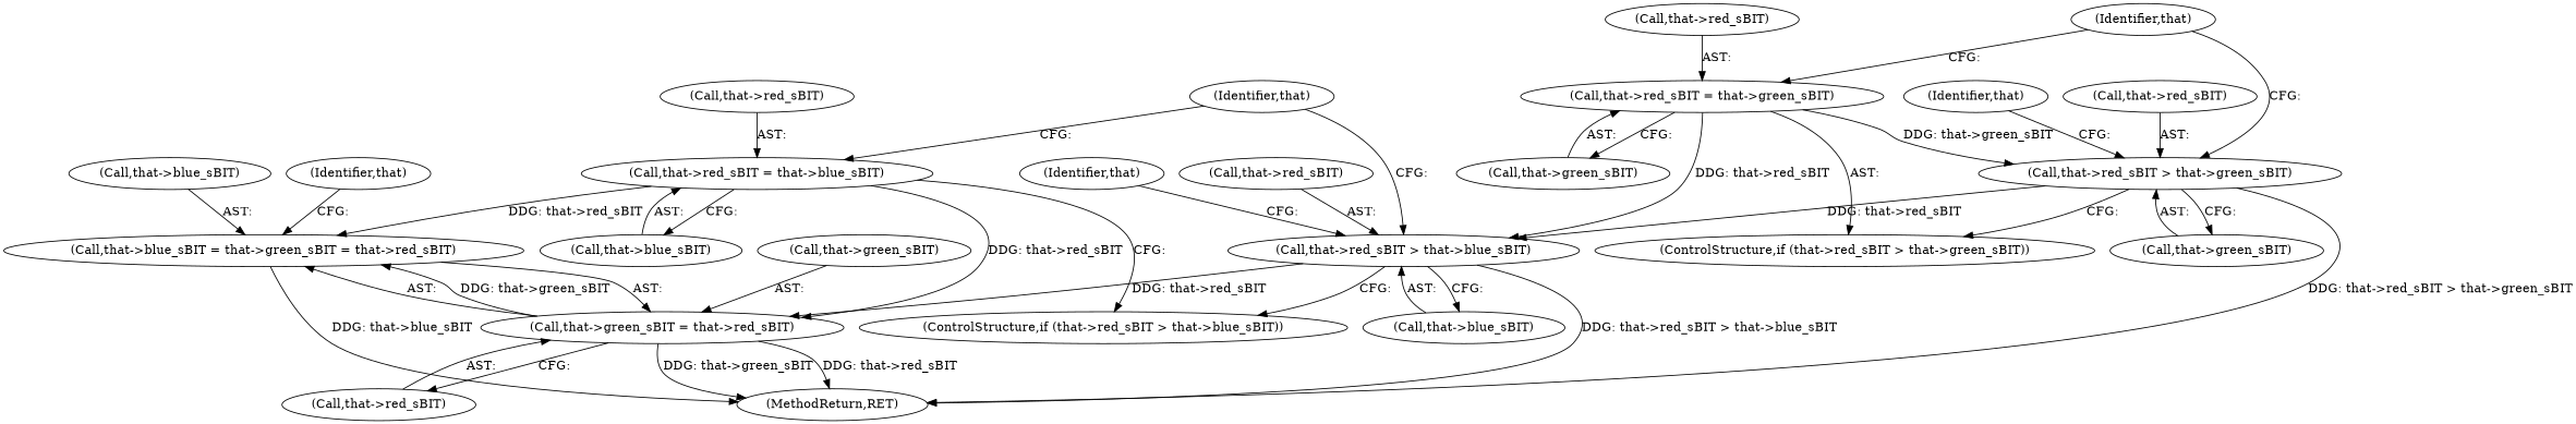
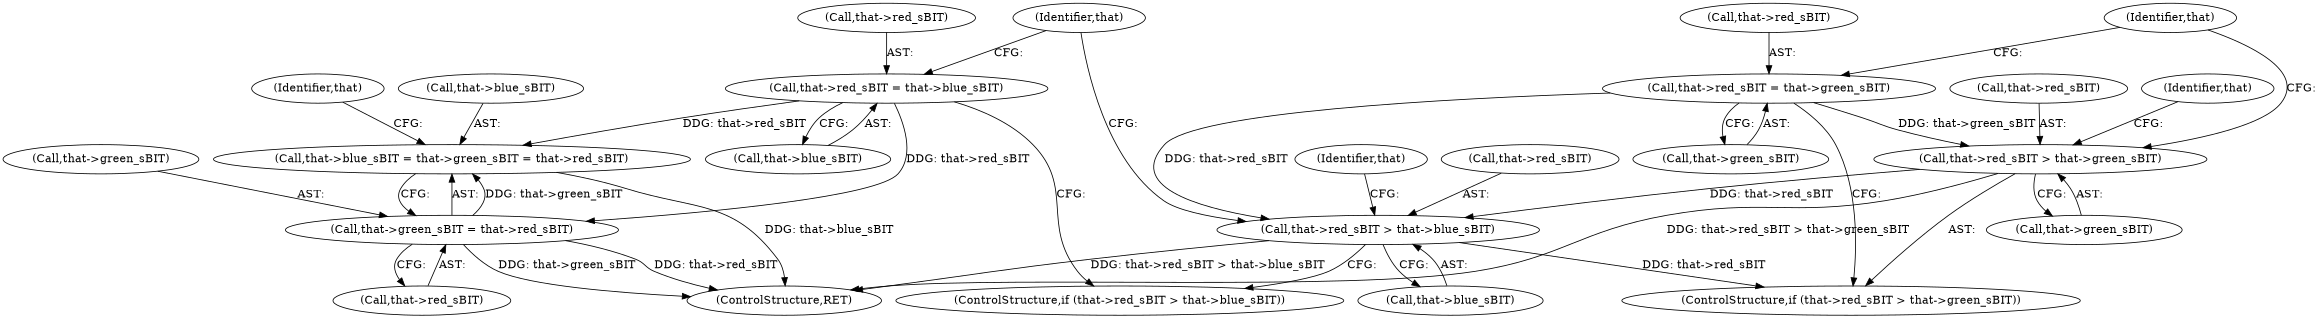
  digraph {
    n1 [label="(Call,that->red_sBIT = that->blue_sBIT)"]
    n2 [label="(Call,that->blue_sBIT = that->green_sBIT = that->red_sBIT)"]
    n3 [label="(Call,that->green_sBIT = that->red_sBIT)"]
    n4 [label="(ControlStructure,if (that->red_sBIT > that->blue_sBIT))"]
    n5 [label="(Call,that->blue_sBIT)"]
-   n6 [label="(MethodReturn,RET)"]
+   n6 [label="(ControlStructure,RET)"]
    n7 [label="(Call,that->red_sBIT)"]
    n8 [label="(Call,that->red_sBIT > that->blue_sBIT)"]
    n9 [label="(Call,that->blue_sBIT)"]
    n10 [label="(Call,that->red_sBIT = that->green_sBIT)"]
    n11 [label="(ControlStructure,if (that->red_sBIT > that->green_sBIT))"]
    n12 [label="(Call,that->green_sBIT)"]
    n13 [label="(Call,that->red_sBIT > that->green_sBIT)"]
    n14 [label="(Call,that->green_sBIT)"]
    n15 [label="(Call,that->blue_sBIT)"]
    n16 [label="(Call,that->red_sBIT)"]
    n17 [label="(Call,that->red_sBIT)"]
    n18 [label="(Call,that->red_sBIT)"]
    n19 [label="(Identifier,that)"]
    n20 [label="(Identifier,that)"]
    n21 [label="(Identifier,that)"]
    n22 [label="(Identifier,that)"]
    n23 [label="(Identifier,that)"]
    n24 [label="(Call,that->green_sBIT)"]
    n25 [label="(Call,that->red_sBIT)"]
    n1 -> n2 [label="DDG: that->red_sBIT"]
    n1 -> n3 [label="DDG: that->red_sBIT"]
    n1 -> n4 [label="CFG: "]
    n1 -> n5 [label="CFG: "]
-   n2 -> n3 [label="AST: "]
+   n2 -> n3 [label="CFG: "]
    n2 -> n6 [label="DDG: that->blue_sBIT"]
    n3 -> n2 [label="AST: "]
    n3 -> n2 [label="DDG: that->green_sBIT"]
    n3 -> n6 [label="DDG: that->green_sBIT"]
    n3 -> n6 [label="DDG: that->red_sBIT"]
    n3 -> n7 [label="CFG: "]
    n5 -> n1 [label="AST: "]
    n7 -> n3 [label="AST: "]
-   n8 -> n3 [label="DDG: that->red_sBIT"]
+   n8 -> n11 [label="DDG: that->red_sBIT"]
    n8 -> n4 [label="CFG: "]
    n8 -> n6 [label="DDG: that->red_sBIT > that->blue_sBIT"]
    n8 -> n9 [label="CFG: "]
    n9 -> n8 [label="AST: "]
    n10 -> n8 [label="DDG: that->red_sBIT"]
-   n10 -> n11 [label="AST: "]
+   n10 -> n11 [label="CFG: "]
    n10 -> n12 [label="CFG: "]
    n10 -> n13 [label="DDG: that->green_sBIT"]
    n12 -> n10 [label="AST: "]
    n13 -> n6 [label="DDG: that->red_sBIT > that->green_sBIT"]
    n13 -> n8 [label="DDG: that->red_sBIT"]
-   n13 -> n11 [label="CFG: "]
+   n13 -> n11 [label="AST: "]
    n13 -> n14 [label="CFG: "]
    n14 -> n13 [label="AST: "]
    n15 -> n2 [label="AST: "]
    n16 -> n13 [label="AST: "]
    n17 -> n1 [label="AST: "]
    n18 -> n10 [label="AST: "]
    n19 -> n10 [label="CFG: "]
    n19 -> n13 [label="CFG: "]
    n20 -> n13 [label="CFG: "]
    n21 -> n1 [label="CFG: "]
    n21 -> n8 [label="CFG: "]
    n22 -> n2 [label="CFG: "]
    n23 -> n8 [label="CFG: "]
    n24 -> n3 [label="AST: "]
    n25 -> n8 [label="AST: "]
  }
